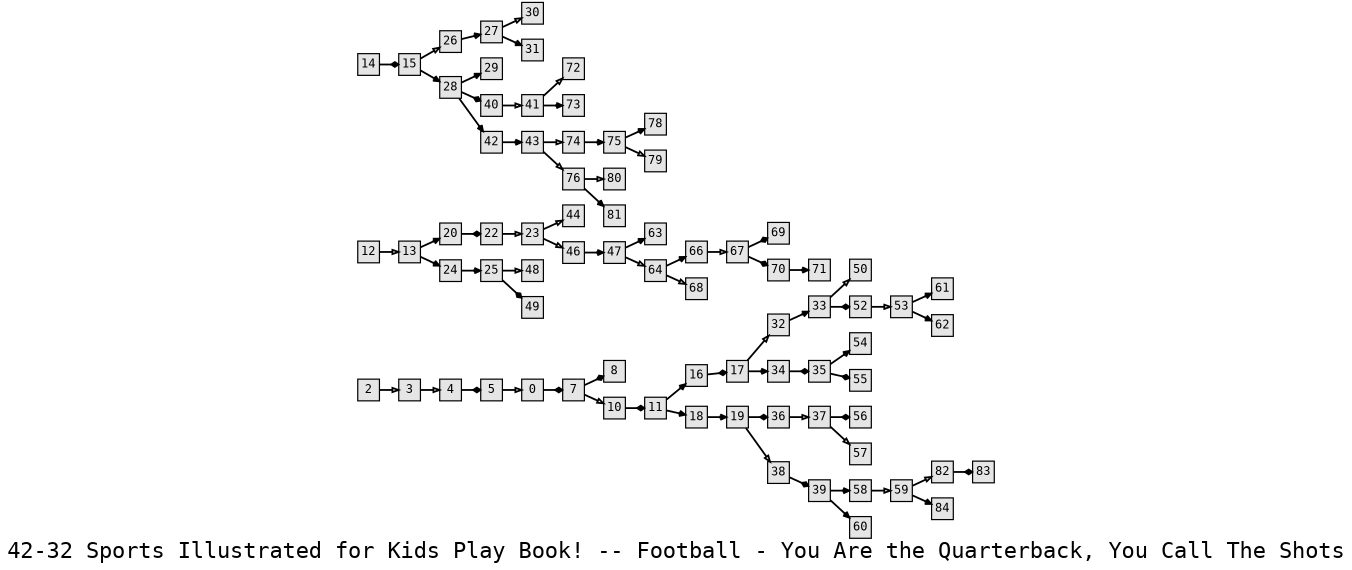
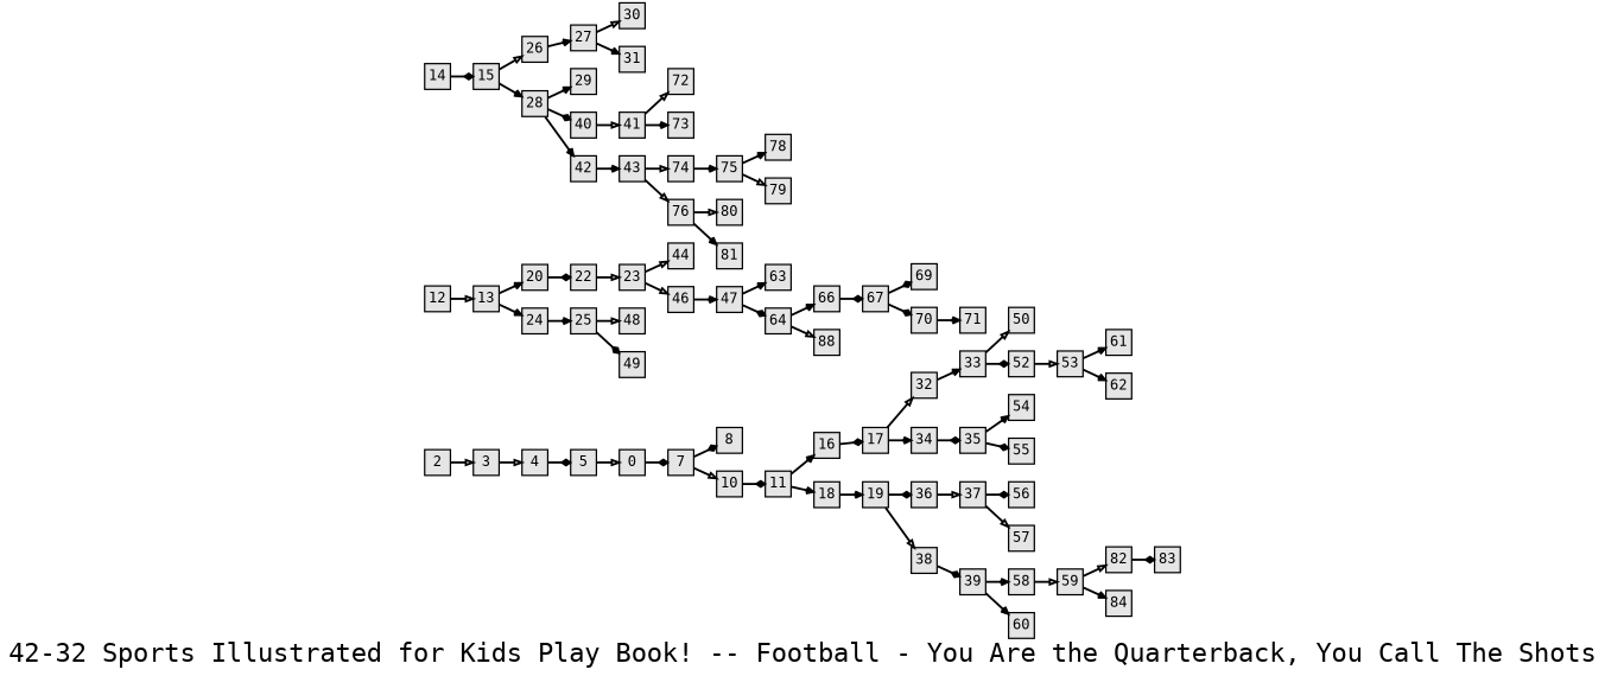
  digraph {
    fontname="DejaVu Sans Mono"
    fontsize=36
    label="42-32 Sports Illustrated for Kids Play Book! -- Football - You Are the Quarterback, You Call The Shots"
    nodesep=0.35
    ordering=out
    rankdir=LR
    ranksep=0.45
    node [fillcolor=grey90 fixedsize=true fontname="DejaVu Sans Mono" fontsize=20 labelfloat=true margin="0,0" penwidth=2 regular=true shape=rect style=filled]
    edge [arrowhead=vee fontname="DejaVu Sans Mono" fontsize=12 labelfloat=true penwidth=3]
    2
    3
    4
    5
    n5 [label=0]
    7
    8
    10
    11
    16
    18
    12
    13
    14
    15
    20
    24
    26
    28
    17
    19
    32
    34
    36
    38
    22
    25
    23
    48
    49
    27
    29
    40
    42
    30
    31
    41
    43
    33
    35
    50
    52
    54
    55
    37
    39
    56
    57
    58
    60
    44
    46
    47
    63
    64
    72
    73
    74
    76
    53
    61
    62
    59
    82
    84
    75
    80
    81
    78
    79
    66
-   68
+   68 [label=88]
    67
    83
    69
    70
    71
    2 -> 3 [arrowhead=onormal]
    3 -> 4 [arrowhead=onormal]
    4 -> 5 [arrowhead=diamond]
    5 -> n5 [arrowhead=onormal]
    n5 -> 7 [arrowhead=diamond]
    7 -> 8 [arrowhead=diamond]
    7 -> 10 [arrowhead=onormal]
    10 -> 11 [arrowhead=diamond]
    11 -> 16
    11 -> 18
    16 -> 17 [arrowhead=diamond]
    18 -> 19
    12 -> 13 [arrowhead=onormal]
    13 -> 20
    13 -> 24
    14 -> 15 [arrowhead=diamond]
    15 -> 26 [arrowhead=onormal]
    15 -> 28
    20 -> 22 [arrowhead=diamond]
    24 -> 25
    26 -> 27
    28 -> 29
    28 -> 40 [arrowhead=diamond]
    28 -> 42
    17 -> 32 [arrowhead=onormal]
    17 -> 34
    19 -> 36 [arrowhead=diamond]
    19 -> 38 [arrowhead=onormal]
    32 -> 33
    34 -> 35 [arrowhead=diamond]
    36 -> 37 [arrowhead=onormal]
    38 -> 39 [arrowhead=diamond]
    22 -> 23 [arrowhead=onormal]
    25 -> 48 [arrowhead=onormal]
    25 -> 49 [arrowhead=diamond]
    23 -> 44 [arrowhead=onormal]
    23 -> 46 [arrowhead=onormal]
    27 -> 30 [arrowhead=onormal]
    27 -> 31
    40 -> 41 [arrowhead=onormal]
    42 -> 43
    41 -> 72 [arrowhead=onormal]
    41 -> 73
    43 -> 74 [arrowhead=onormal]
    43 -> 76 [arrowhead=onormal]
    33 -> 50 [arrowhead=onormal]
    33 -> 52 [arrowhead=diamond]
    35 -> 54
    35 -> 55 [arrowhead=diamond]
    52 -> 53 [arrowhead=onormal]
    37 -> 56 [arrowhead=diamond]
    37 -> 57 [arrowhead=onormal]
    39 -> 58
    39 -> 60
    58 -> 59 [arrowhead=onormal]
    46 -> 47
    47 -> 63
-   47 -> 64 [arrowhead=onormal]
+   47 -> 64 [arrowhead=diamond]
    64 -> 66
    64 -> 68 [arrowhead=onormal]
    74 -> 75
    76 -> 80 [arrowhead=onormal]
    76 -> 81
    53 -> 61
    53 -> 62
    59 -> 82 [arrowhead=onormal]
    59 -> 84
    82 -> 83 [arrowhead=diamond]
    75 -> 78
    75 -> 79 [arrowhead=onormal]
-   66 -> 67 [arrowhead=onormal]
+   66 -> 67 [arrowhead=diamond]
    67 -> 69 [arrowhead=diamond]
    67 -> 70 [arrowhead=diamond]
    70 -> 71
  }
